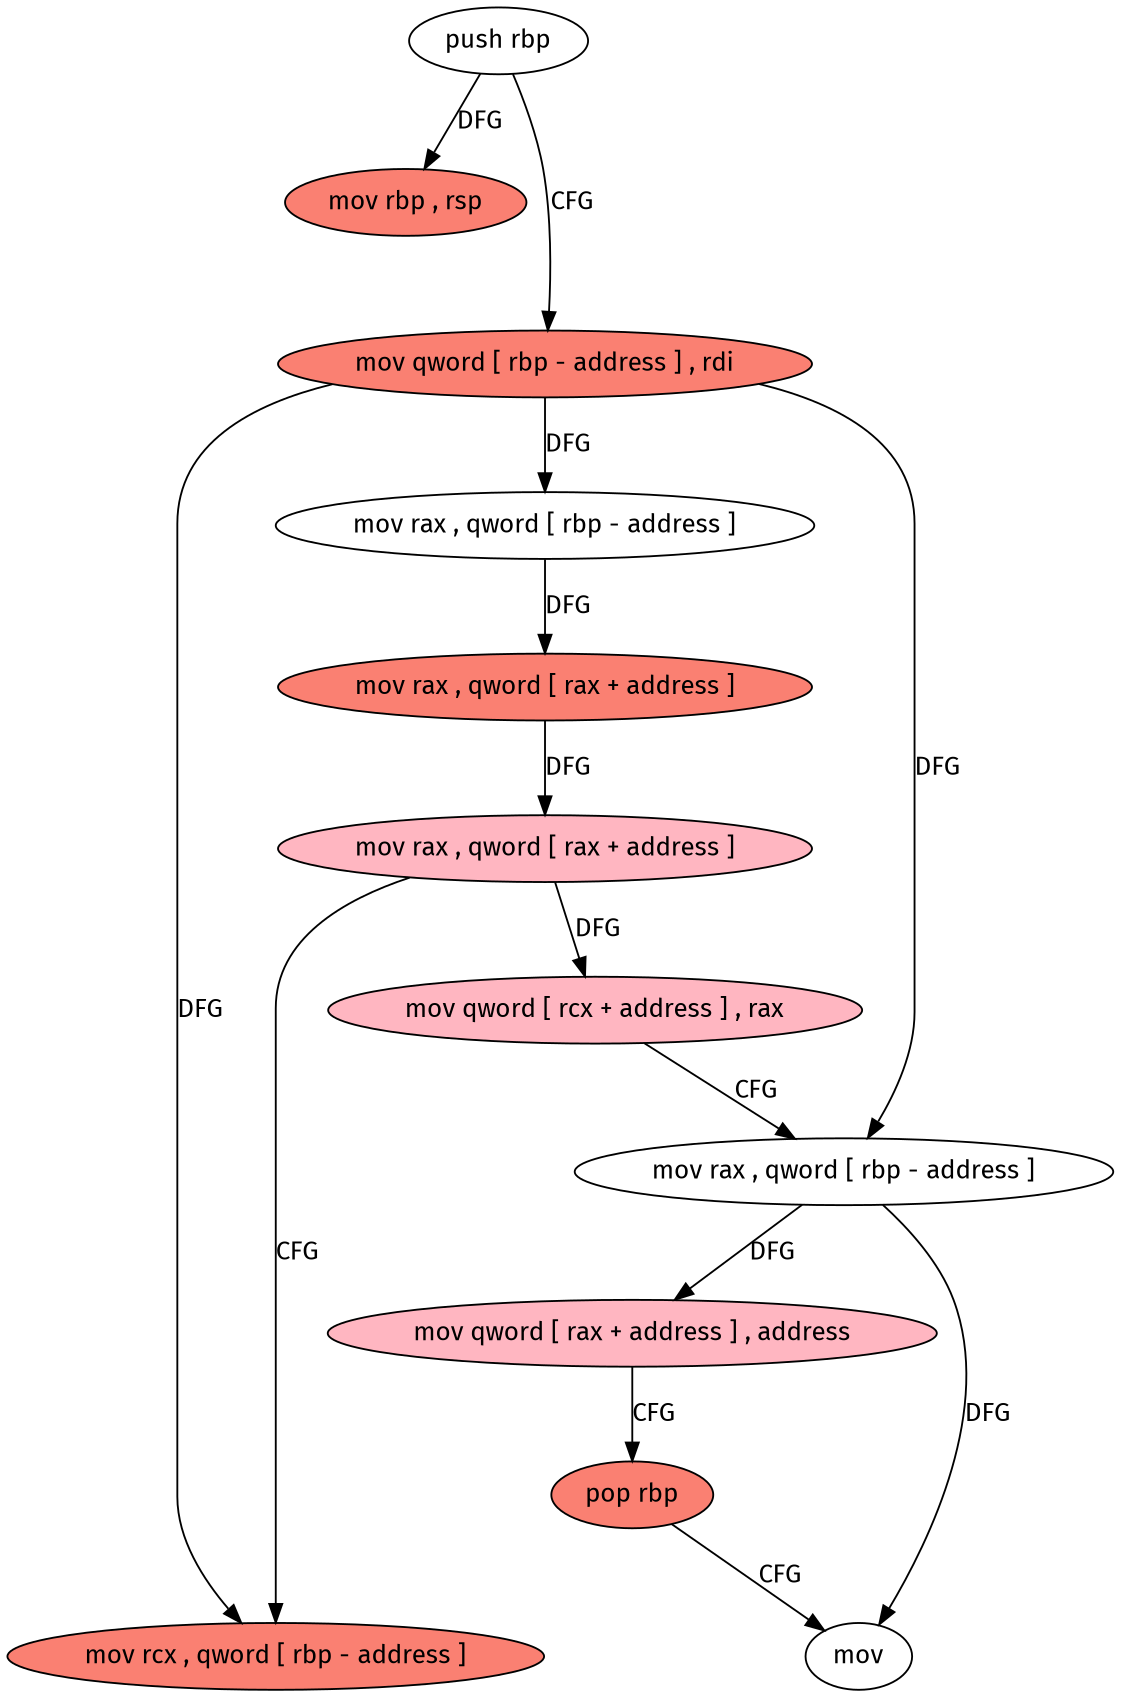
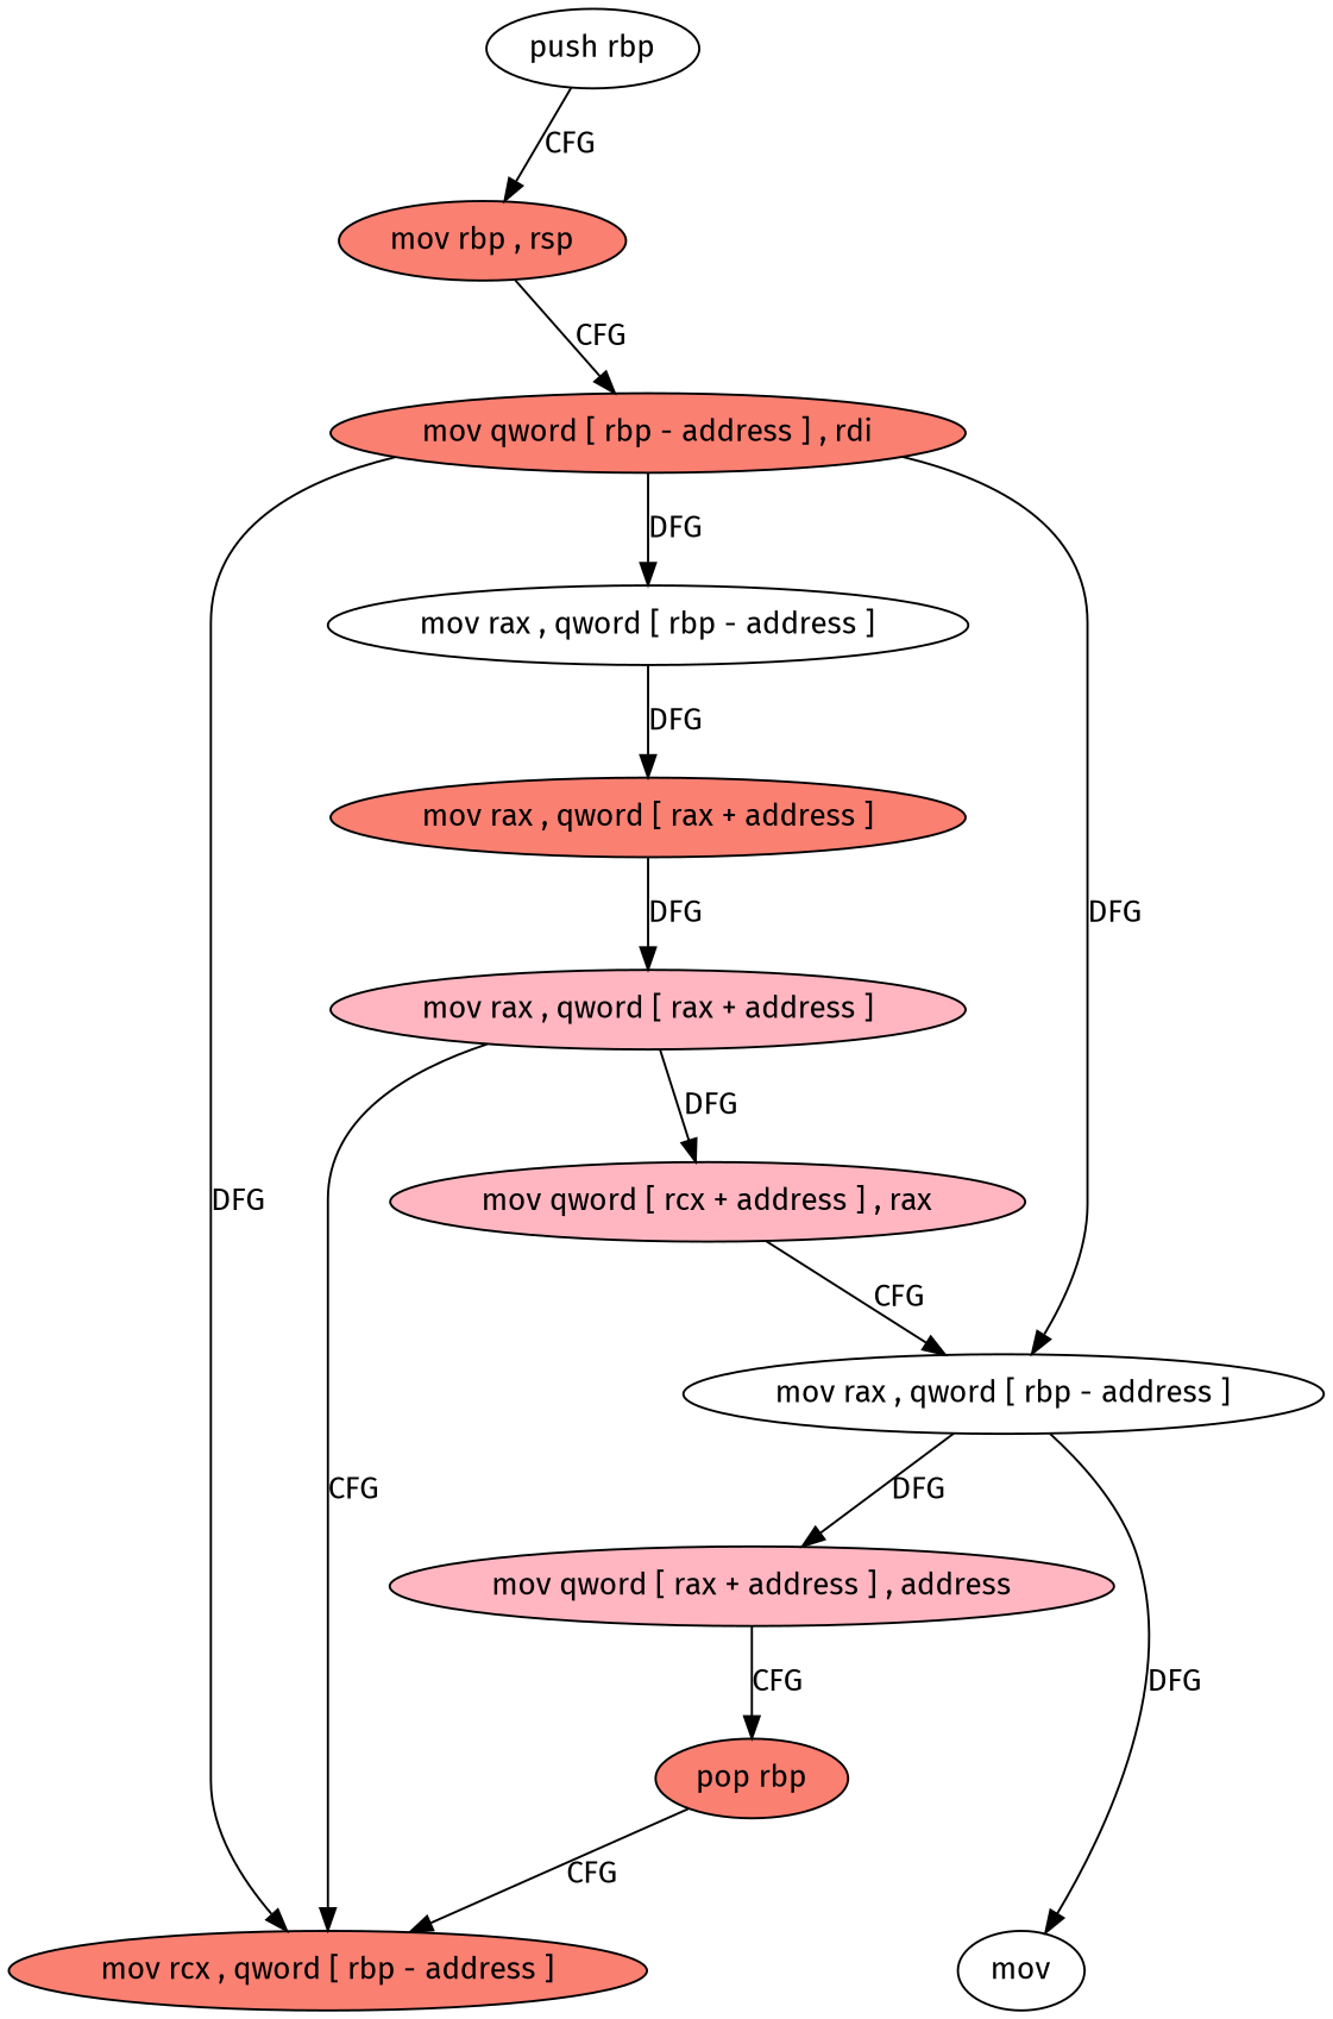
  digraph {
    fontname="Fira Sans"
    node [fillcolor=salmon fontname="Fira Sans" style=filled]
    edge [fontname="Fira Sans"]
    n1 [fillcolor=white label="push rbp"]
    n2 [label="mov rbp , rsp"]
    n3 [label="mov qword [ rbp - address ] , rdi"]
    n4 [fillcolor=white label="mov rax , qword [ rbp - address ]"]
    n5 [label="mov rcx , qword [ rbp - address ]"]
    n6 [fillcolor=white label="mov rax , qword [ rbp - address ]"]
    n7 [label="mov rax , qword [ rax + address ]"]
    n8 [fillcolor=lightpink label="mov qword [ rax + address ] , address"]
    n9 [fillcolor=white label=mov]
    n10 [fillcolor=lightpink label="mov rax , qword [ rax + address ]"]
    n11 [fillcolor=lightpink label="mov qword [ rcx + address ] , rax"]
    n12 [label="pop rbp"]
-   n1 -> n2 [label=DFG]
-   n1 -> n3 [label=CFG]
+   n1 -> n2 [label=CFG]
+   n2 -> n3 [label=CFG]
    n3 -> n4 [label=DFG]
    n3 -> n5 [label=DFG]
    n3 -> n6 [label=DFG]
    n4 -> n7 [label=DFG]
    n6 -> n8 [label=DFG]
    n6 -> n9 [label=DFG]
    n7 -> n10 [label=DFG]
    n8 -> n12 [label=CFG]
    n10 -> n5 [label=CFG]
    n10 -> n11 [label=DFG]
    n11 -> n6 [label=CFG]
-   n12 -> n9 [label=CFG]
+   n12 -> n5 [label=CFG]
  }
